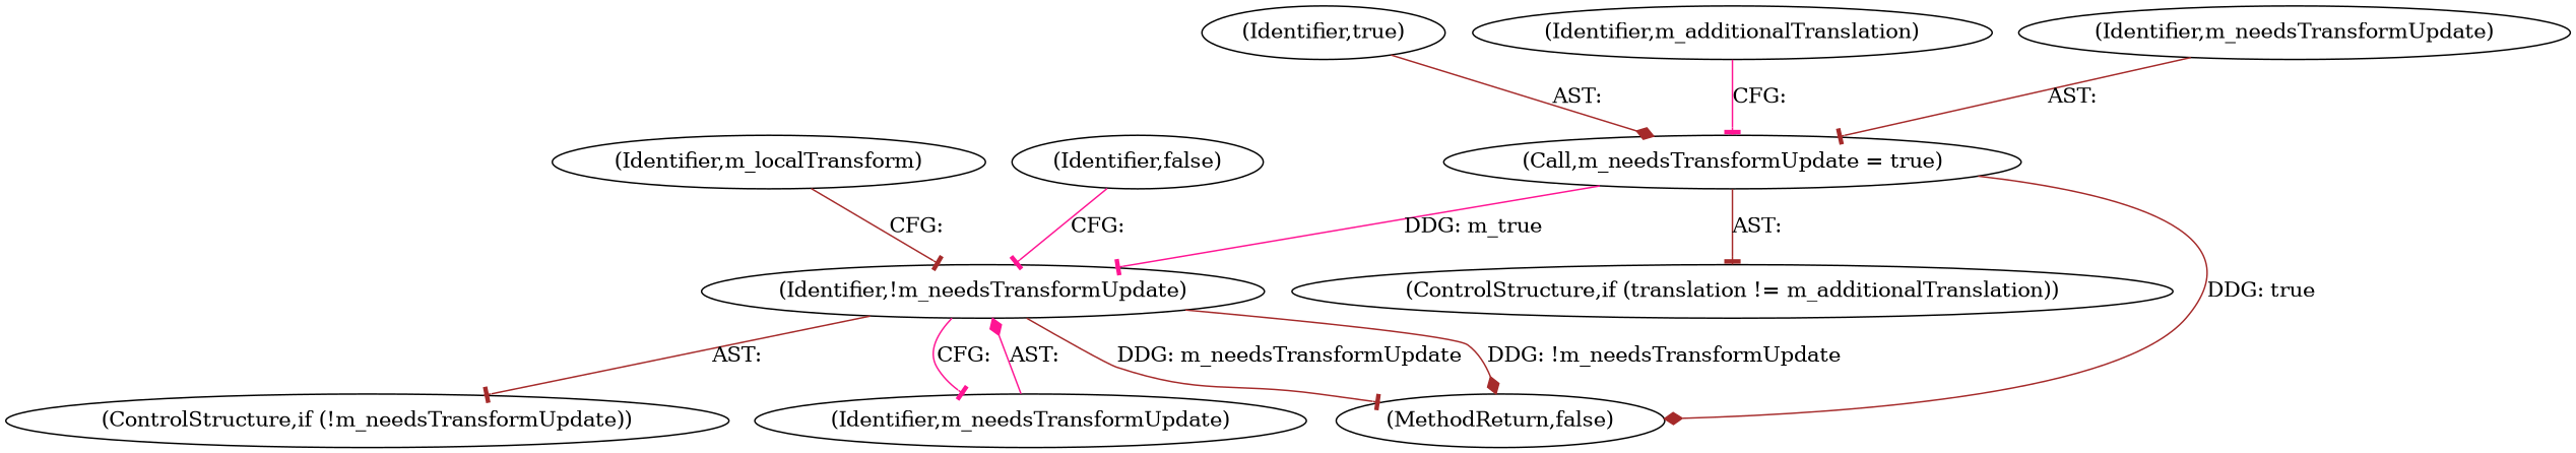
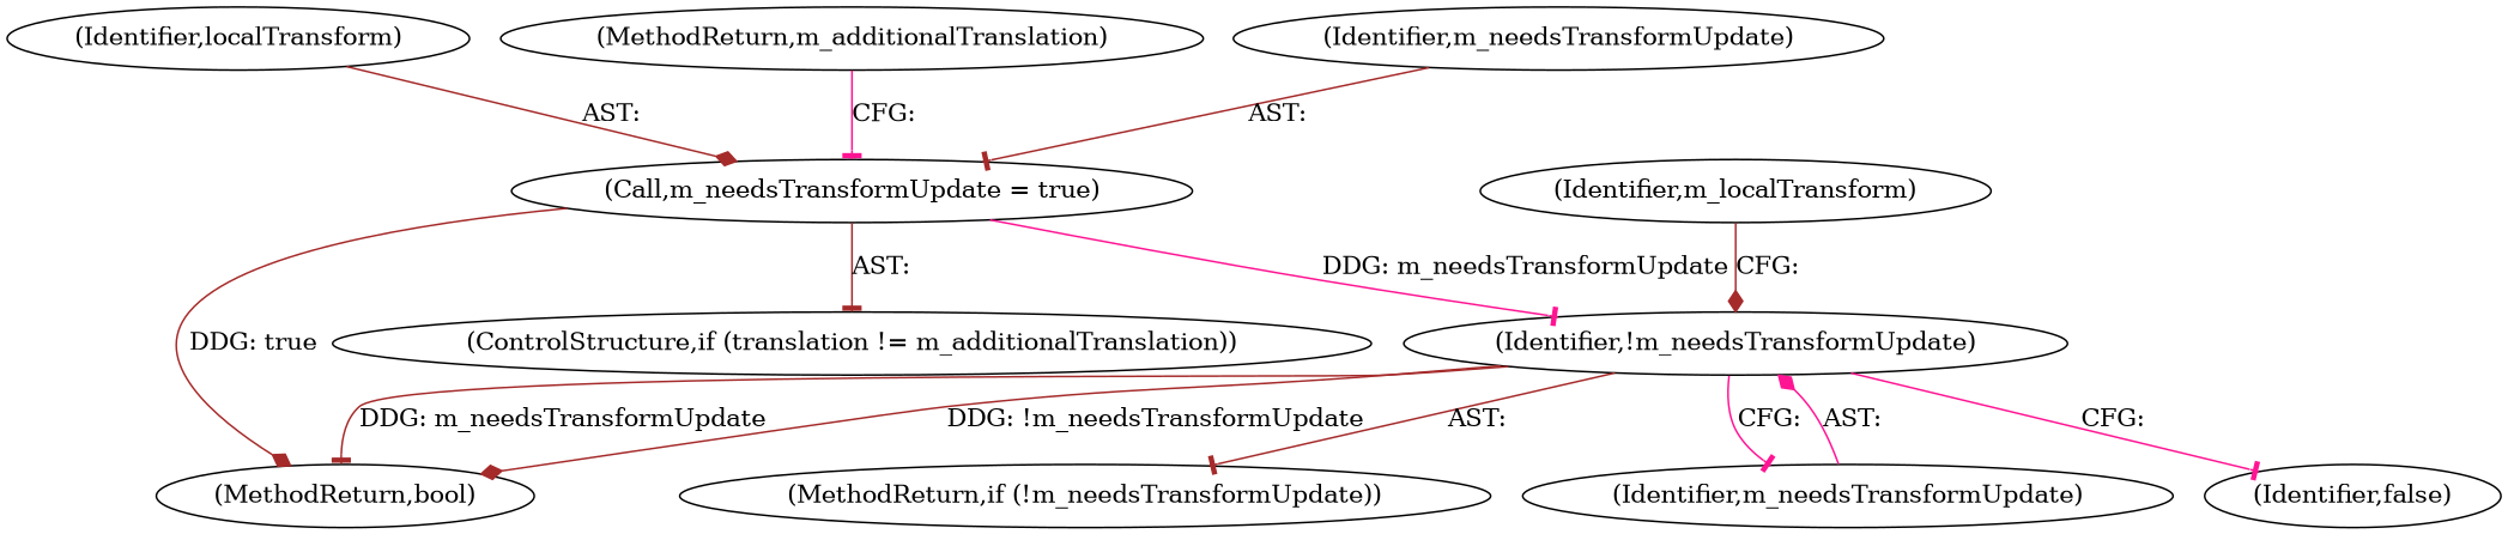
  digraph {
    edge [arrowhead=tee color=brown]
    n1 [label="(Call,m_needsTransformUpdate = true)"]
    n2 [label="(Identifier,!m_needsTransformUpdate)"]
-   n3 [label="(MethodReturn,false)"]
+   n3 [label="(MethodReturn,bool)"]
    n4 [label="(ControlStructure,if (translation != m_additionalTranslation))"]
-   n5 [label="(ControlStructure,if (!m_needsTransformUpdate))"]
+   n5 [label="(MethodReturn,if (!m_needsTransformUpdate))"]
    n6 [label="(Identifier,m_needsTransformUpdate)"]
-   n7 [label="(Identifier,true)"]
+   n7 [label="(Identifier,localTransform)"]
    n8 [label="(Identifier,m_localTransform)"]
-   n9 [label="(Identifier,m_additionalTranslation)"]
+   n9 [label="(MethodReturn,m_additionalTranslation)"]
    n10 [label="(Identifier,false)"]
    n11 [label="(Identifier,m_needsTransformUpdate)"]
-   n1 -> n2 [color=deeppink label="DDG: m_true"]
+   n1 -> n2 [color=deeppink label="DDG: m_needsTransformUpdate"]
    n1 -> n3 [arrowhead=diamond label="DDG: true"]
    n1 -> n4 [label="AST: "]
    n2 -> n3 [arrowhead=diamond label="DDG: !m_needsTransformUpdate"]
    n2 -> n3 [label="DDG: m_needsTransformUpdate"]
    n2 -> n5 [label="AST: "]
    n2 -> n6 [color=deeppink label="CFG: "]
    n6 -> n2 [arrowhead=diamond color=deeppink label="AST: "]
    n7 -> n1 [arrowhead=diamond label="AST: "]
-   n8 -> n2 [label="CFG: "]
+   n8 -> n2 [arrowhead=diamond label="CFG: "]
    n9 -> n1 [color=deeppink label="CFG: "]
-   n10 -> n2 [color=deeppink label="CFG: "]
+   n2 -> n10 [color=deeppink label="CFG: "]
    n11 -> n1 [label="AST: "]
  }
